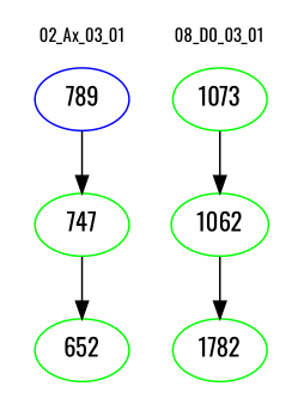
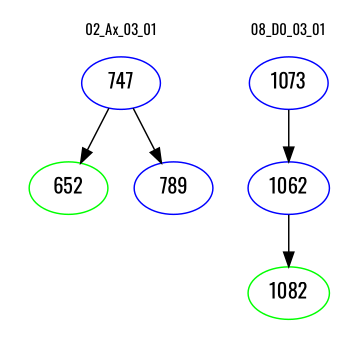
  digraph {
    fontname=Oswald
    node [color=blue fontname=Oswald]
    edge [color=black fontname=Oswald]
-   n1 [color=green label=747]
+   n1 [label=747]
    n2 [color=green label=652]
    n3 [label=789]
-   n4 [color=green label=1062]
-   n5 [color=green label=1073]
-   n6 [color=green label=1782]
+   n4 [label=1062]
+   n5 [label=1073]
+   n6 [color=green label=1082]
    subgraph cluster_1 {
      color=white
      fontsize=10
      label="02_Ax_03_01"
      n1
      n2
      n3
    }
    subgraph cluster_2 {
      color=white
      fontsize=10
      label="08_D0_03_01"
      n4
      n5
      n6
    }
    n1 -> n2
-   n3 -> n1
+   n1 -> n3
    n4 -> n6
    n5 -> n4
  }
